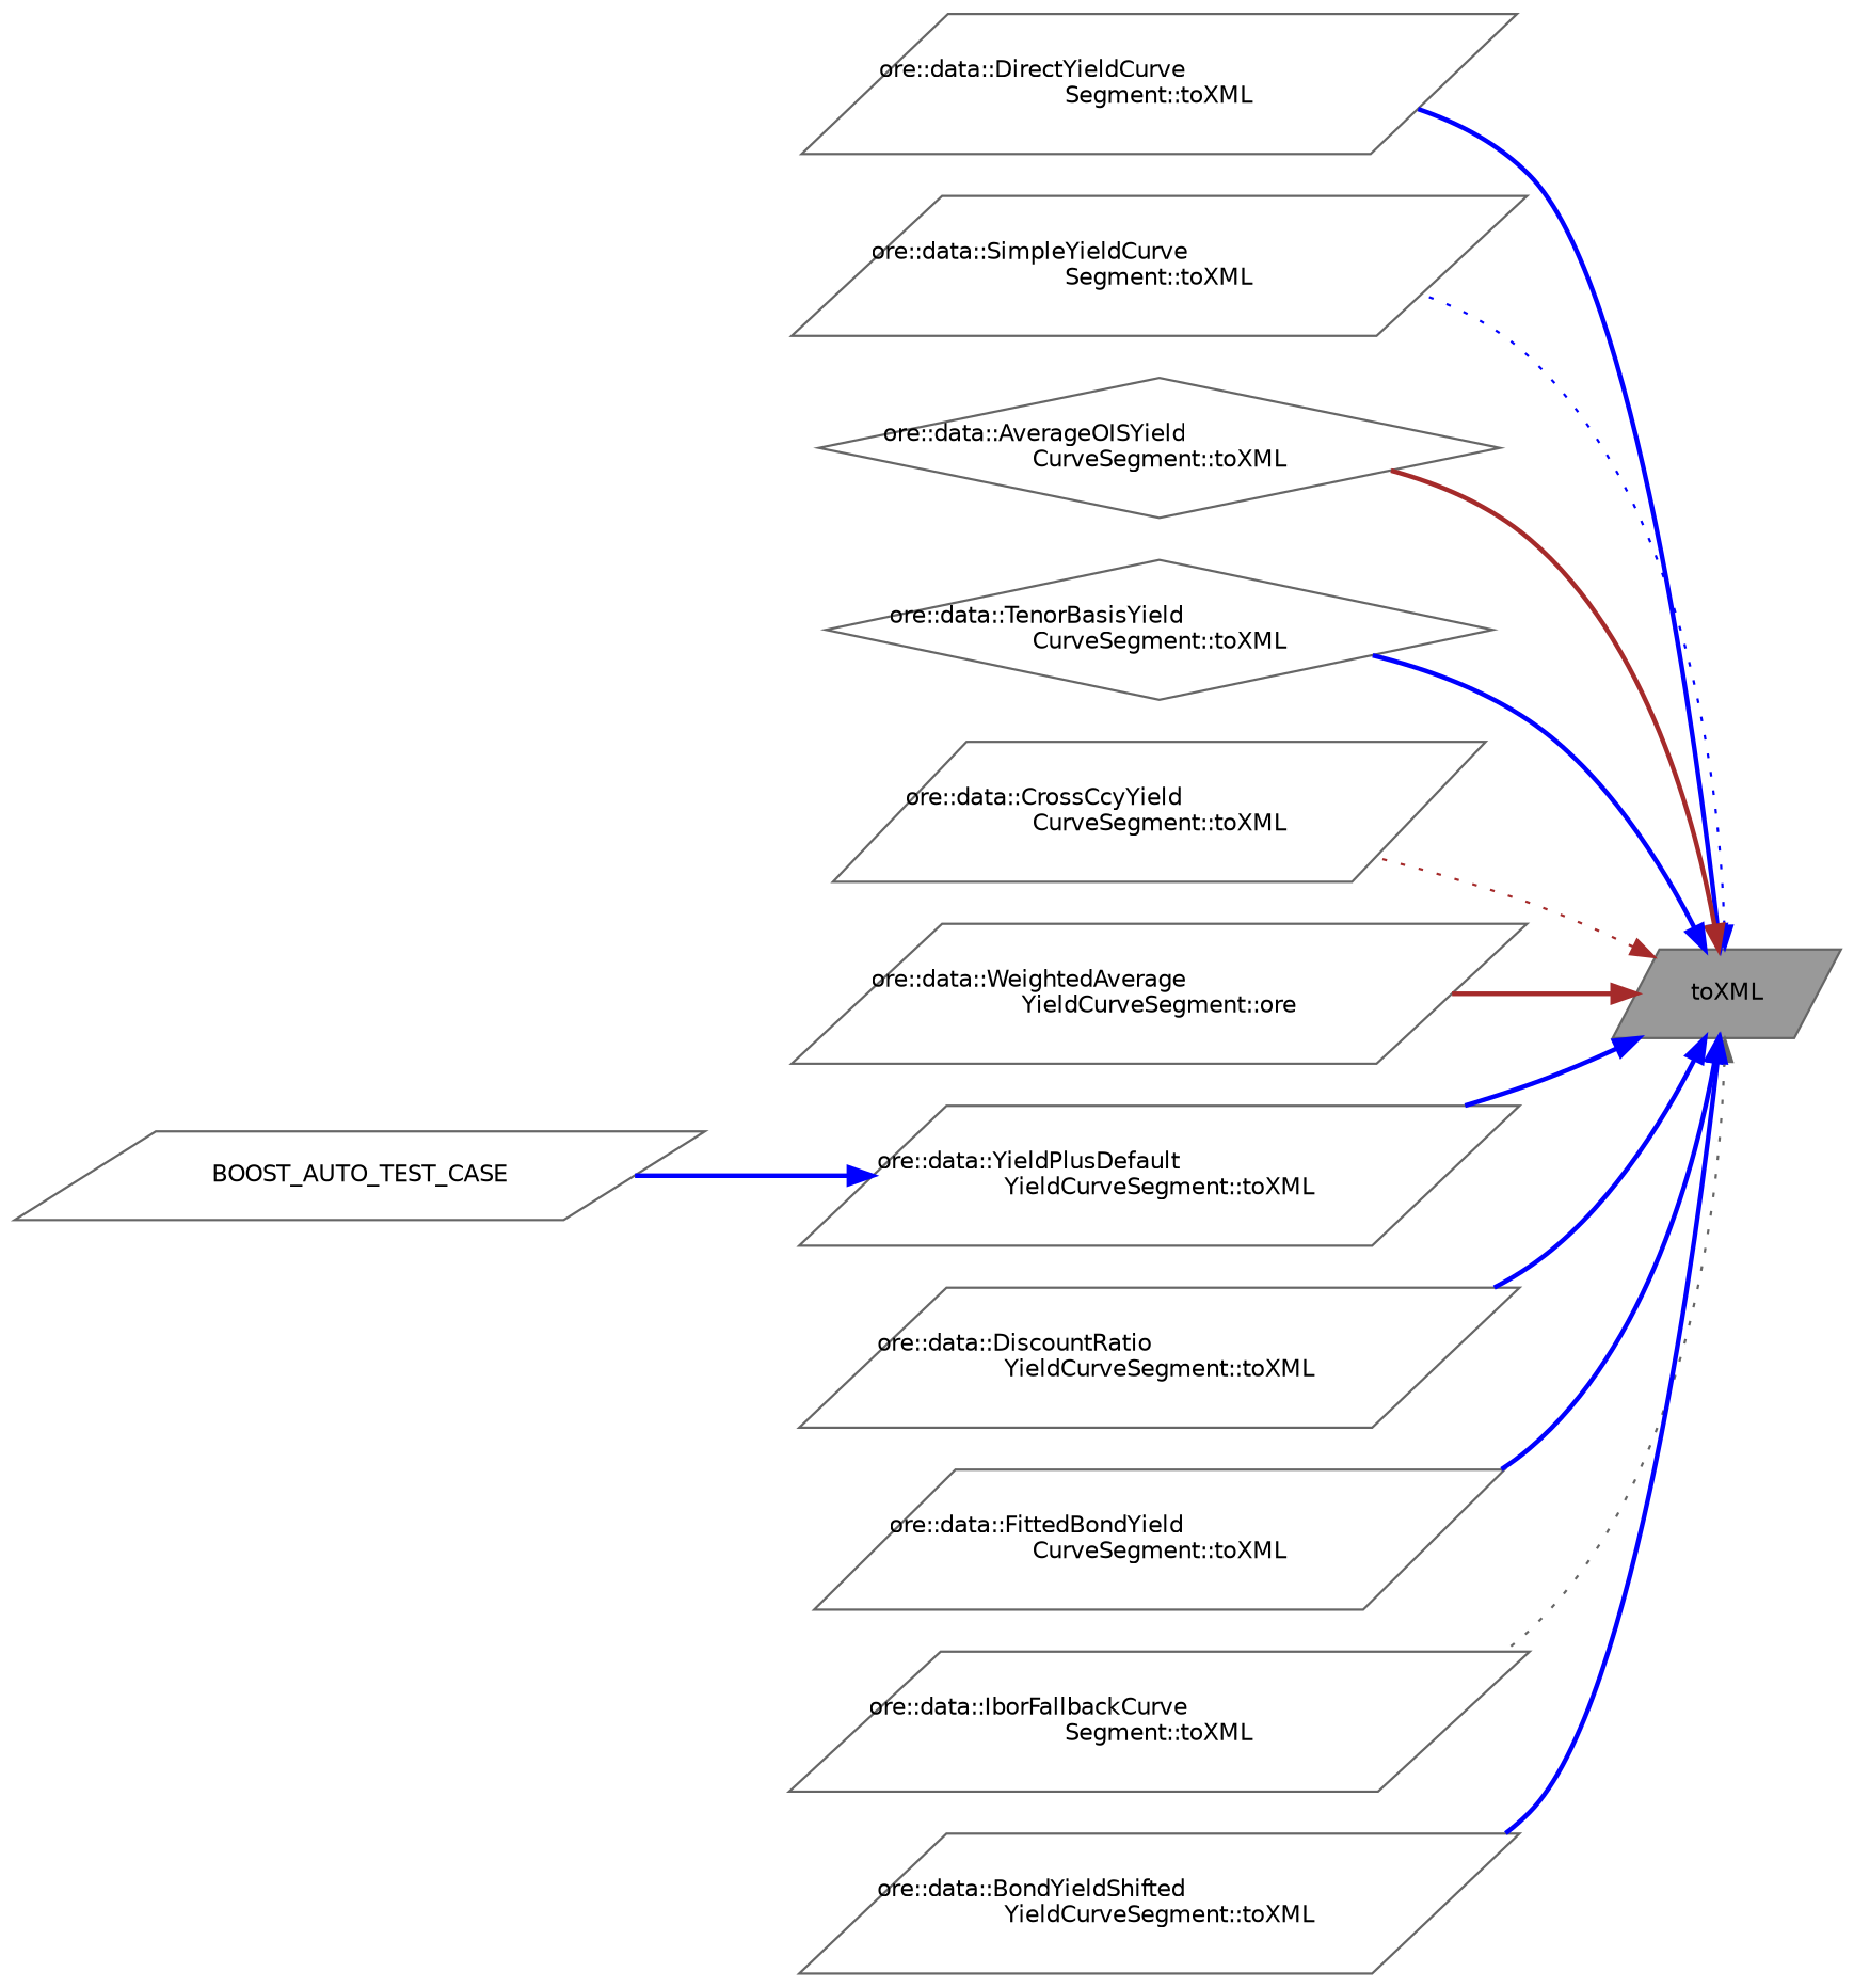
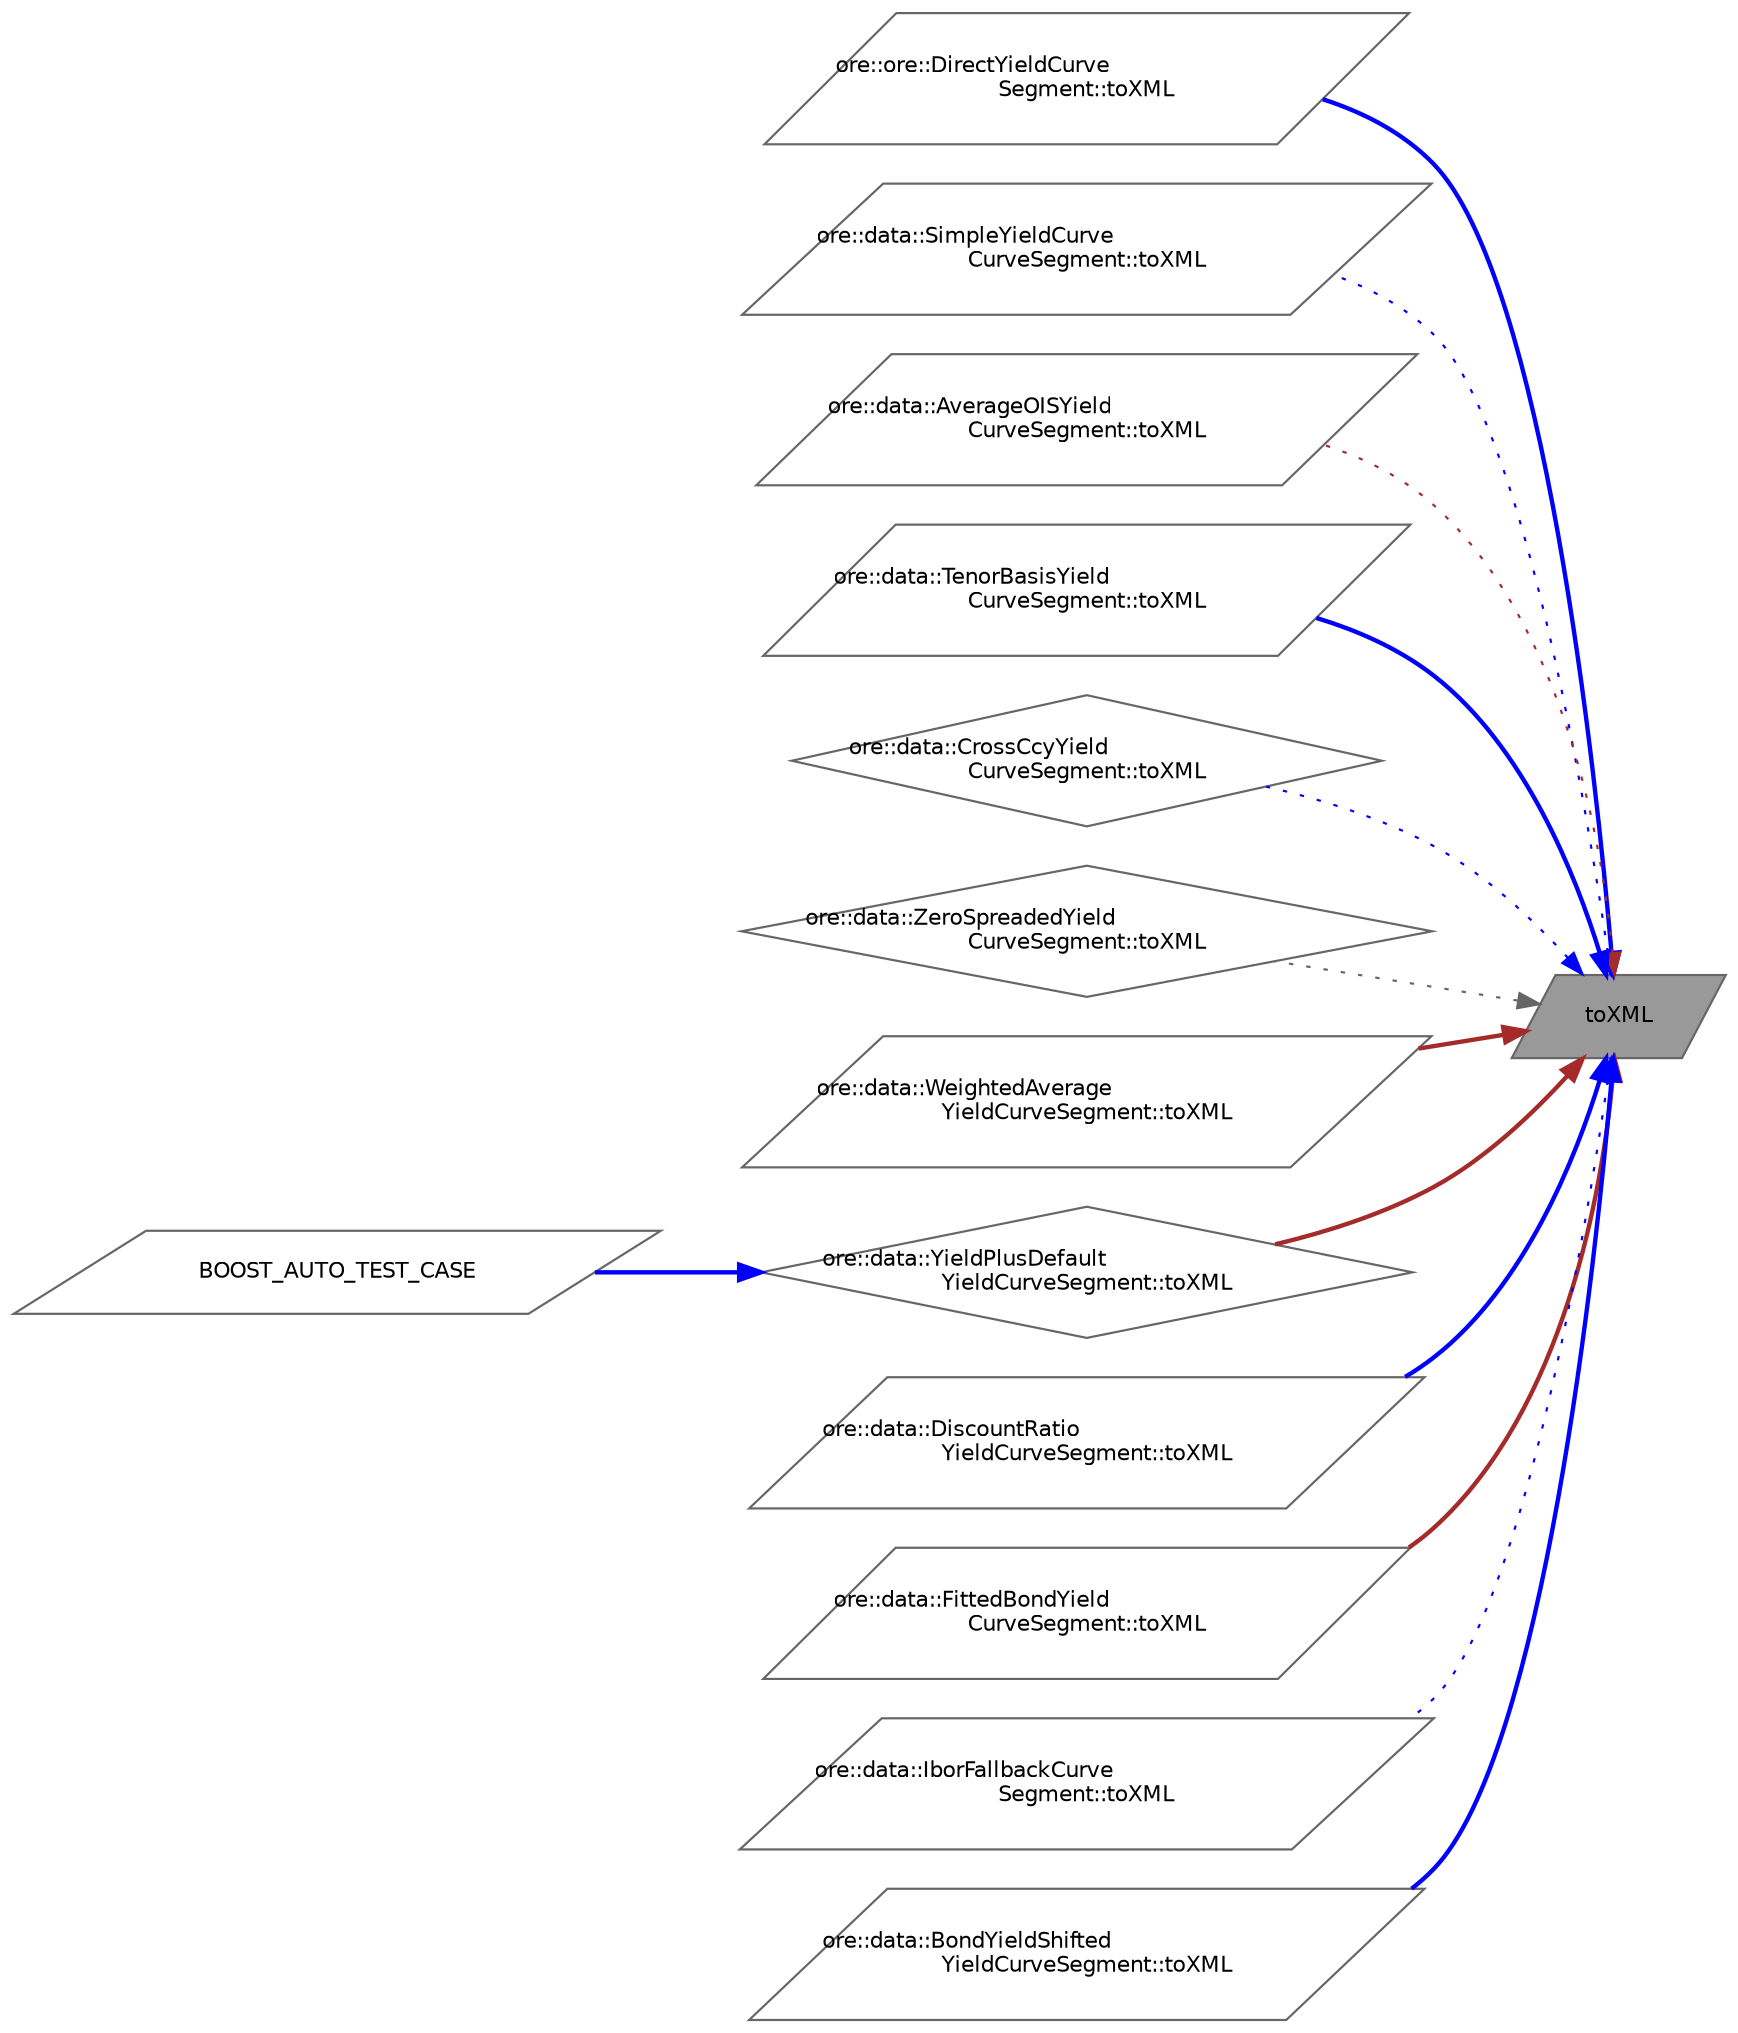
  digraph {
    rankdir=RL
    node [color=grey40 fillcolor=white fontname=Helvetica fontsize=10 shape=parallelogram style=filled]
    edge [color=blue dir=back fontname=Helvetica fontsize=10 labelfontname=Helvetica labelfontsize=10 style=bold]
    n1 [color=gray40 fillcolor=grey60 fontcolor=black height=0.2 label=toXML width=0.4]
-   n2 [height=0.2 label="ore::data::DirectYieldCurve\lSegment::toXML" width=0.4]
-   n3 [height=0.2 label="ore::data::SimpleYieldCurve\lSegment::toXML" width=0.4]
-   n4 [height=0.2 label="ore::data::AverageOISYield\lCurveSegment::toXML" shape=diamond width=0.4]
-   n5 [height=0.2 label="ore::data::TenorBasisYield\lCurveSegment::toXML" shape=diamond width=0.4]
-   n6 [height=0.2 label="ore::data::CrossCcyYield\lCurveSegment::toXML" width=0.4]
-   n8 [height=0.2 label="ore::data::WeightedAverage\lYieldCurveSegment::ore" width=0.4]
-   n9 [height=0.2 label="ore::data::YieldPlusDefault\lYieldCurveSegment::toXML" width=0.4]
+   n2 [height=0.2 label="ore::ore::DirectYieldCurve\lSegment::toXML" width=0.4]
+   n3 [height=0.2 label="ore::data::SimpleYieldCurve\lCurveSegment::toXML" width=0.4]
+   n4 [height=0.2 label="ore::data::AverageOISYield\lCurveSegment::toXML" width=0.4]
+   n5 [height=0.2 label="ore::data::TenorBasisYield\lCurveSegment::toXML" width=0.4]
+   n6 [height=0.2 label="ore::data::CrossCcyYield\lCurveSegment::toXML" shape=diamond width=0.4]
+   n7 [height=0.2 label="ore::data::ZeroSpreadedYield\lCurveSegment::toXML" shape=diamond width=0.4]
+   n8 [height=0.2 label="ore::data::WeightedAverage\lYieldCurveSegment::toXML" width=0.4]
+   n9 [height=0.2 label="ore::data::YieldPlusDefault\lYieldCurveSegment::toXML" shape=diamond width=0.4]
    n10 [height=0.2 label="ore::data::DiscountRatio\lYieldCurveSegment::toXML" width=0.4]
    n11 [height=0.2 label="ore::data::FittedBondYield\lCurveSegment::toXML" width=0.4]
    n12 [height=0.2 label="ore::data::IborFallbackCurve\lSegment::toXML" width=0.4]
    n13 [height=0.2 label="ore::data::BondYieldShifted\lYieldCurveSegment::toXML" width=0.4]
    n14 [height=0.2 label=BOOST_AUTO_TEST_CASE width=0.4]
    n1 -> n2
    n1 -> n3 [style=dotted]
-   n1 -> n4 [color=brown]
+   n1 -> n4 [color=brown style=dotted]
    n1 -> n5
-   n1 -> n6 [color=brown style=dotted]
+   n1 -> n6 [style=dotted]
+   n1 -> n7 [color=gray40 style=dotted]
    n1 -> n8 [color=brown]
-   n1 -> n9
+   n1 -> n9 [color=brown]
    n1 -> n10
-   n1 -> n11
-   n1 -> n12 [color=gray40 style=dotted]
+   n1 -> n11 [color=brown]
+   n1 -> n12 [style=dotted]
    n1 -> n13
    n9 -> n14
  }
